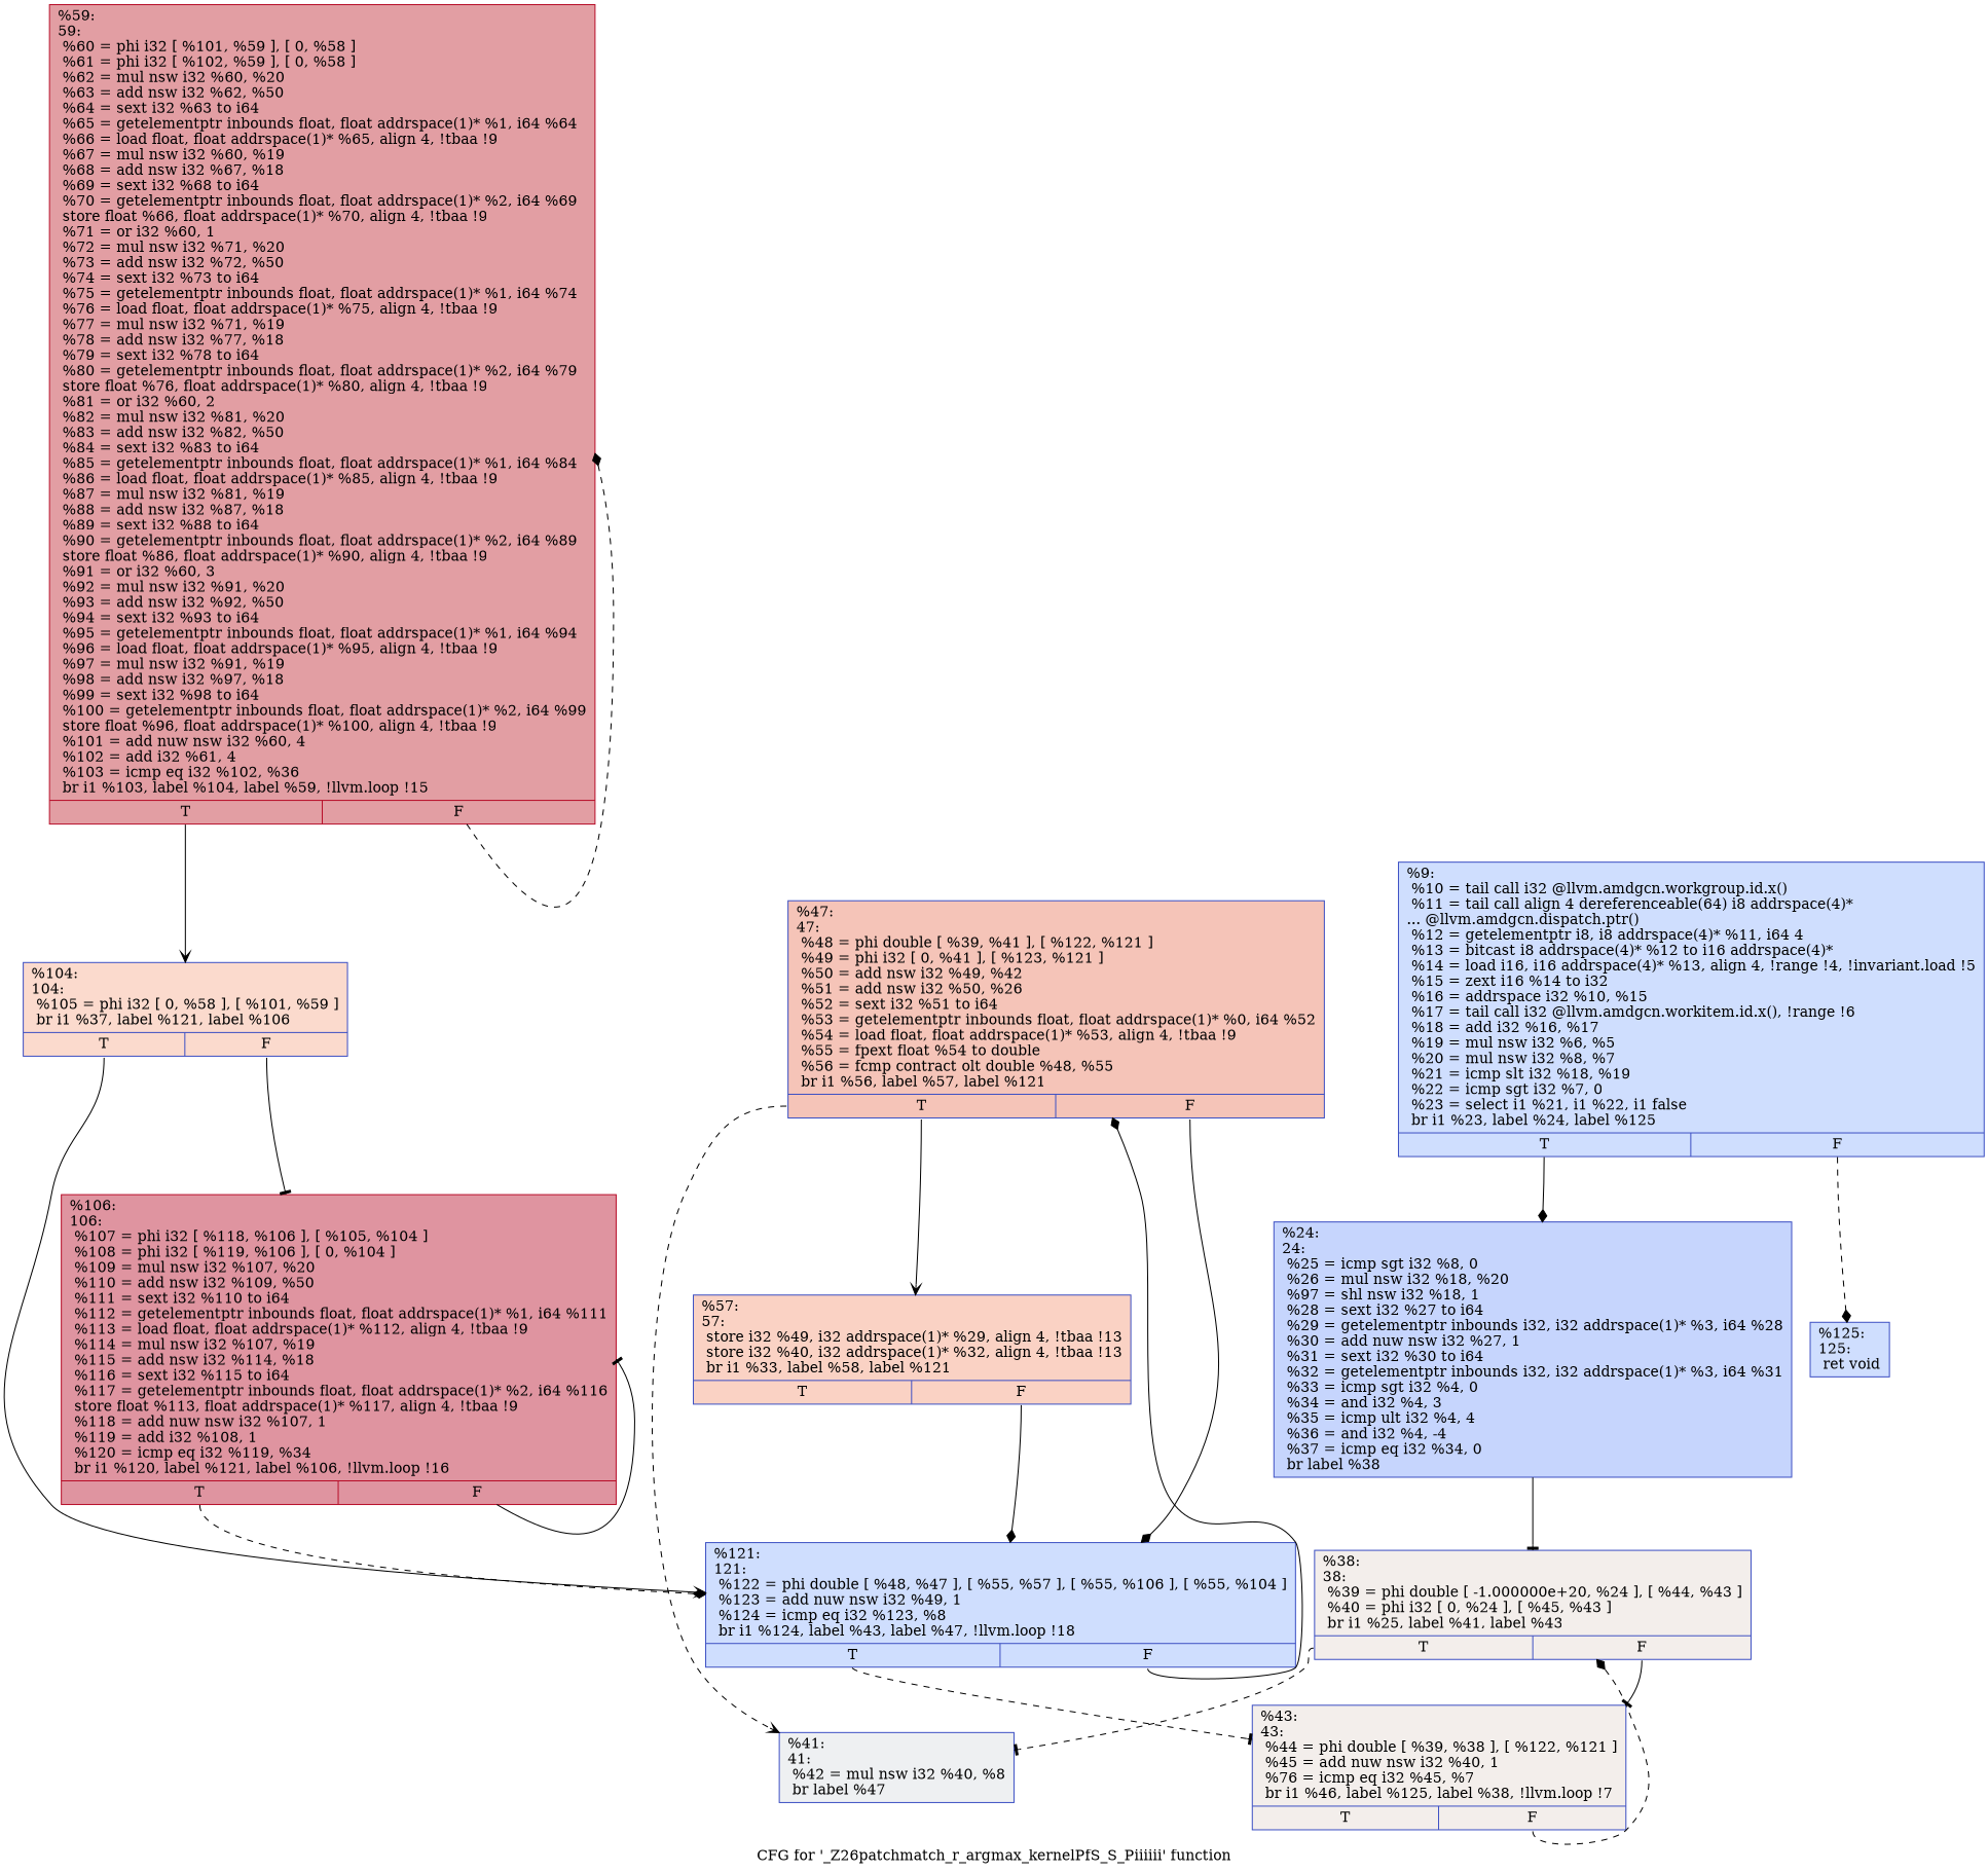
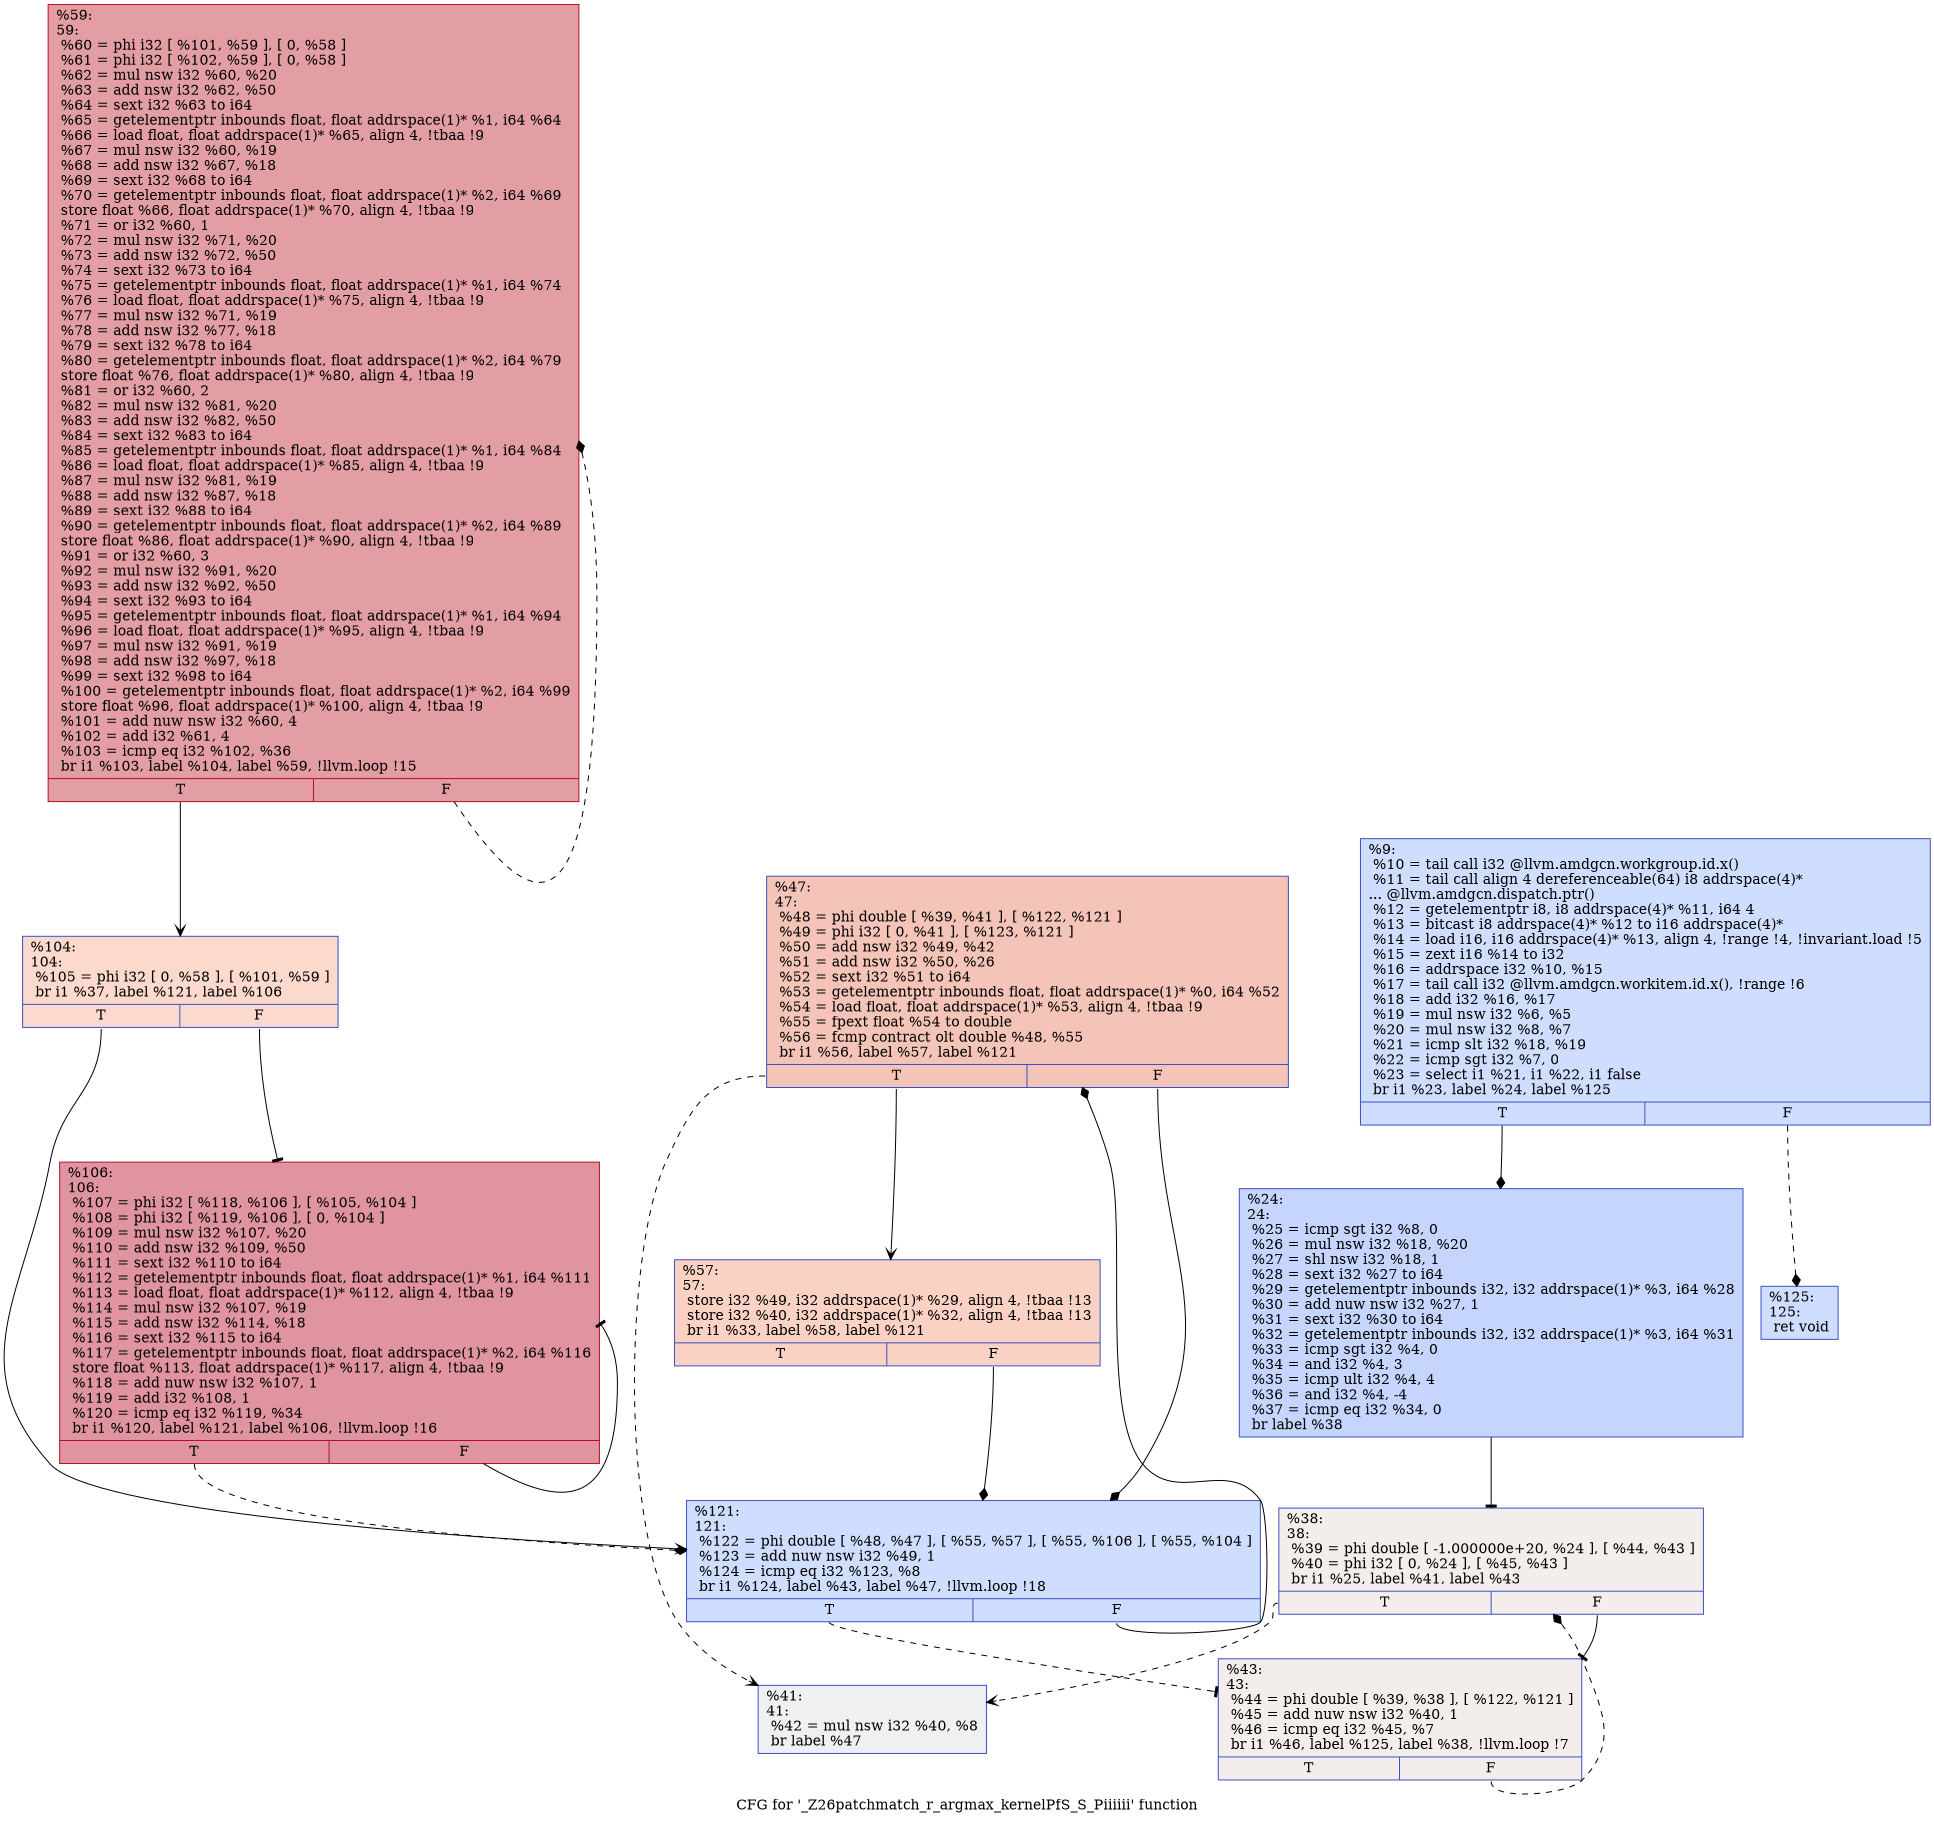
  digraph {
    label="CFG for '_Z26patchmatch_r_argmax_kernelPfS_S_Piiiiii' function"
    node [color="#3d50c3ff" fillcolor="#93b5fe70" shape=record style=filled]
    edge [arrowhead=diamond style=solid tailport=s0]
    n1 [label="{%9:\l  %10 = tail call i32 @llvm.amdgcn.workgroup.id.x()\l  %11 = tail call align 4 dereferenceable(64) i8 addrspace(4)*\l... @llvm.amdgcn.dispatch.ptr()\l  %12 = getelementptr i8, i8 addrspace(4)* %11, i64 4\l  %13 = bitcast i8 addrspace(4)* %12 to i16 addrspace(4)*\l  %14 = load i16, i16 addrspace(4)* %13, align 4, !range !4, !invariant.load !5\l  %15 = zext i16 %14 to i32\l  %16 = addrspace i32 %10, %15\l  %17 = tail call i32 @llvm.amdgcn.workitem.id.x(), !range !6\l  %18 = add i32 %16, %17\l  %19 = mul nsw i32 %6, %5\l  %20 = mul nsw i32 %8, %7\l  %21 = icmp slt i32 %18, %19\l  %22 = icmp sgt i32 %7, 0\l  %23 = select i1 %21, i1 %22, i1 false\l  br i1 %23, label %24, label %125\l|{<s0>T|<s1>F}}"]
-   n2 [fillcolor="#7ea1fa70" label="{%24:\l24:                                               \l  %25 = icmp sgt i32 %8, 0\l  %26 = mul nsw i32 %18, %20\l  %97 = shl nsw i32 %18, 1\l  %28 = sext i32 %27 to i64\l  %29 = getelementptr inbounds i32, i32 addrspace(1)* %3, i64 %28\l  %30 = add nuw nsw i32 %27, 1\l  %31 = sext i32 %30 to i64\l  %32 = getelementptr inbounds i32, i32 addrspace(1)* %3, i64 %31\l  %33 = icmp sgt i32 %4, 0\l  %34 = and i32 %4, 3\l  %35 = icmp ult i32 %4, 4\l  %36 = and i32 %4, -4\l  %37 = icmp eq i32 %34, 0\l  br label %38\l}"]
+   n2 [fillcolor="#7ea1fa70" label="{%24:\l24:                                               \l  %25 = icmp sgt i32 %8, 0\l  %26 = mul nsw i32 %18, %20\l  %27 = shl nsw i32 %18, 1\l  %28 = sext i32 %27 to i64\l  %29 = getelementptr inbounds i32, i32 addrspace(1)* %3, i64 %28\l  %30 = add nuw nsw i32 %27, 1\l  %31 = sext i32 %30 to i64\l  %32 = getelementptr inbounds i32, i32 addrspace(1)* %3, i64 %31\l  %33 = icmp sgt i32 %4, 0\l  %34 = and i32 %4, 3\l  %35 = icmp ult i32 %4, 4\l  %36 = and i32 %4, -4\l  %37 = icmp eq i32 %34, 0\l  br label %38\l}"]
    n3 [label="{%125:\l125:                                              \l  ret void\l}"]
    n4 [fillcolor="#e5d8d170" label="{%38:\l38:                                               \l  %39 = phi double [ -1.000000e+20, %24 ], [ %44, %43 ]\l  %40 = phi i32 [ 0, %24 ], [ %45, %43 ]\l  br i1 %25, label %41, label %43\l|{<s0>T|<s1>F}}"]
    n5 [fillcolor="#d9dce170" label="{%41:\l41:                                               \l  %42 = mul nsw i32 %40, %8\l  br label %47\l}"]
-   n6 [fillcolor="#e5d8d170" label="{%43:\l43:                                               \l  %44 = phi double [ %39, %38 ], [ %122, %121 ]\l  %45 = add nuw nsw i32 %40, 1\l  %76 = icmp eq i32 %45, %7\l  br i1 %46, label %125, label %38, !llvm.loop !7\l|{<s0>T|<s1>F}}"]
+   n6 [fillcolor="#e5d8d170" label="{%43:\l43:                                               \l  %44 = phi double [ %39, %38 ], [ %122, %121 ]\l  %45 = add nuw nsw i32 %40, 1\l  %46 = icmp eq i32 %45, %7\l  br i1 %46, label %125, label %38, !llvm.loop !7\l|{<s0>T|<s1>F}}"]
    n7 [fillcolor="#e97a5f70" label="{%47:\l47:                                               \l  %48 = phi double [ %39, %41 ], [ %122, %121 ]\l  %49 = phi i32 [ 0, %41 ], [ %123, %121 ]\l  %50 = add nsw i32 %49, %42\l  %51 = add nsw i32 %50, %26\l  %52 = sext i32 %51 to i64\l  %53 = getelementptr inbounds float, float addrspace(1)* %0, i64 %52\l  %54 = load float, float addrspace(1)* %53, align 4, !tbaa !9\l  %55 = fpext float %54 to double\l  %56 = fcmp contract olt double %48, %55\l  br i1 %56, label %57, label %121\l|{<s0>T|<s1>F}}"]
    n8 [fillcolor="#f4987a70" label="{%57:\l57:                                               \l  store i32 %49, i32 addrspace(1)* %29, align 4, !tbaa !13\l  store i32 %40, i32 addrspace(1)* %32, align 4, !tbaa !13\l  br i1 %33, label %58, label %121\l|{<s0>T|<s1>F}}"]
    n9 [label="{%121:\l121:                                              \l  %122 = phi double [ %48, %47 ], [ %55, %57 ], [ %55, %106 ], [ %55, %104 ]\l  %123 = add nuw nsw i32 %49, 1\l  %124 = icmp eq i32 %123, %8\l  br i1 %124, label %43, label %47, !llvm.loop !18\l|{<s0>T|<s1>F}}"]
    n10 [fillcolor="#f7ac8e70" label="{%104:\l104:                                              \l  %105 = phi i32 [ 0, %58 ], [ %101, %59 ]\l  br i1 %37, label %121, label %106\l|{<s0>T|<s1>F}}"]
    n11 [color="#b70d28ff" fillcolor="#b70d2870" label="{%106:\l106:                                              \l  %107 = phi i32 [ %118, %106 ], [ %105, %104 ]\l  %108 = phi i32 [ %119, %106 ], [ 0, %104 ]\l  %109 = mul nsw i32 %107, %20\l  %110 = add nsw i32 %109, %50\l  %111 = sext i32 %110 to i64\l  %112 = getelementptr inbounds float, float addrspace(1)* %1, i64 %111\l  %113 = load float, float addrspace(1)* %112, align 4, !tbaa !9\l  %114 = mul nsw i32 %107, %19\l  %115 = add nsw i32 %114, %18\l  %116 = sext i32 %115 to i64\l  %117 = getelementptr inbounds float, float addrspace(1)* %2, i64 %116\l  store float %113, float addrspace(1)* %117, align 4, !tbaa !9\l  %118 = add nuw nsw i32 %107, 1\l  %119 = add i32 %108, 1\l  %120 = icmp eq i32 %119, %34\l  br i1 %120, label %121, label %106, !llvm.loop !16\l|{<s0>T|<s1>F}}"]
    n12 [color="#b70d28ff" fillcolor="#be242e70" label="{%59:\l59:                                               \l  %60 = phi i32 [ %101, %59 ], [ 0, %58 ]\l  %61 = phi i32 [ %102, %59 ], [ 0, %58 ]\l  %62 = mul nsw i32 %60, %20\l  %63 = add nsw i32 %62, %50\l  %64 = sext i32 %63 to i64\l  %65 = getelementptr inbounds float, float addrspace(1)* %1, i64 %64\l  %66 = load float, float addrspace(1)* %65, align 4, !tbaa !9\l  %67 = mul nsw i32 %60, %19\l  %68 = add nsw i32 %67, %18\l  %69 = sext i32 %68 to i64\l  %70 = getelementptr inbounds float, float addrspace(1)* %2, i64 %69\l  store float %66, float addrspace(1)* %70, align 4, !tbaa !9\l  %71 = or i32 %60, 1\l  %72 = mul nsw i32 %71, %20\l  %73 = add nsw i32 %72, %50\l  %74 = sext i32 %73 to i64\l  %75 = getelementptr inbounds float, float addrspace(1)* %1, i64 %74\l  %76 = load float, float addrspace(1)* %75, align 4, !tbaa !9\l  %77 = mul nsw i32 %71, %19\l  %78 = add nsw i32 %77, %18\l  %79 = sext i32 %78 to i64\l  %80 = getelementptr inbounds float, float addrspace(1)* %2, i64 %79\l  store float %76, float addrspace(1)* %80, align 4, !tbaa !9\l  %81 = or i32 %60, 2\l  %82 = mul nsw i32 %81, %20\l  %83 = add nsw i32 %82, %50\l  %84 = sext i32 %83 to i64\l  %85 = getelementptr inbounds float, float addrspace(1)* %1, i64 %84\l  %86 = load float, float addrspace(1)* %85, align 4, !tbaa !9\l  %87 = mul nsw i32 %81, %19\l  %88 = add nsw i32 %87, %18\l  %89 = sext i32 %88 to i64\l  %90 = getelementptr inbounds float, float addrspace(1)* %2, i64 %89\l  store float %86, float addrspace(1)* %90, align 4, !tbaa !9\l  %91 = or i32 %60, 3\l  %92 = mul nsw i32 %91, %20\l  %93 = add nsw i32 %92, %50\l  %94 = sext i32 %93 to i64\l  %95 = getelementptr inbounds float, float addrspace(1)* %1, i64 %94\l  %96 = load float, float addrspace(1)* %95, align 4, !tbaa !9\l  %97 = mul nsw i32 %91, %19\l  %98 = add nsw i32 %97, %18\l  %99 = sext i32 %98 to i64\l  %100 = getelementptr inbounds float, float addrspace(1)* %2, i64 %99\l  store float %96, float addrspace(1)* %100, align 4, !tbaa !9\l  %101 = add nuw nsw i32 %60, 4\l  %102 = add i32 %61, 4\l  %103 = icmp eq i32 %102, %36\l  br i1 %103, label %104, label %59, !llvm.loop !15\l|{<s0>T|<s1>F}}"]
    n1 -> n2
    n1 -> n3 [style=dashed tailport=s1]
    n2 -> n4 [arrowhead=tee]
-   n4 -> n5 [arrowhead=tee style=dashed]
+   n4 -> n5 [arrowhead=vee style=dashed]
    n4 -> n6 [arrowhead=tee tailport=s1]
    n6 -> n4 [style=dashed tailport=s1]
    n7 -> n5 [arrowhead=vee style=dashed]
    n7 -> n8 [arrowhead=vee]
    n7 -> n9 [tailport=s1]
    n8 -> n9 [tailport=s1]
    n9 -> n6 [arrowhead=tee style=dashed]
    n9 -> n7 [tailport=s1]
    n10 -> n9 [arrowhead=vee]
    n10 -> n11 [arrowhead=tee tailport=s1]
    n11 -> n9 [style=dashed]
    n11 -> n11 [arrowhead=tee tailport=s1]
    n12 -> n10 [arrowhead=vee]
    n12 -> n12 [style=dashed tailport=s1]
  }
